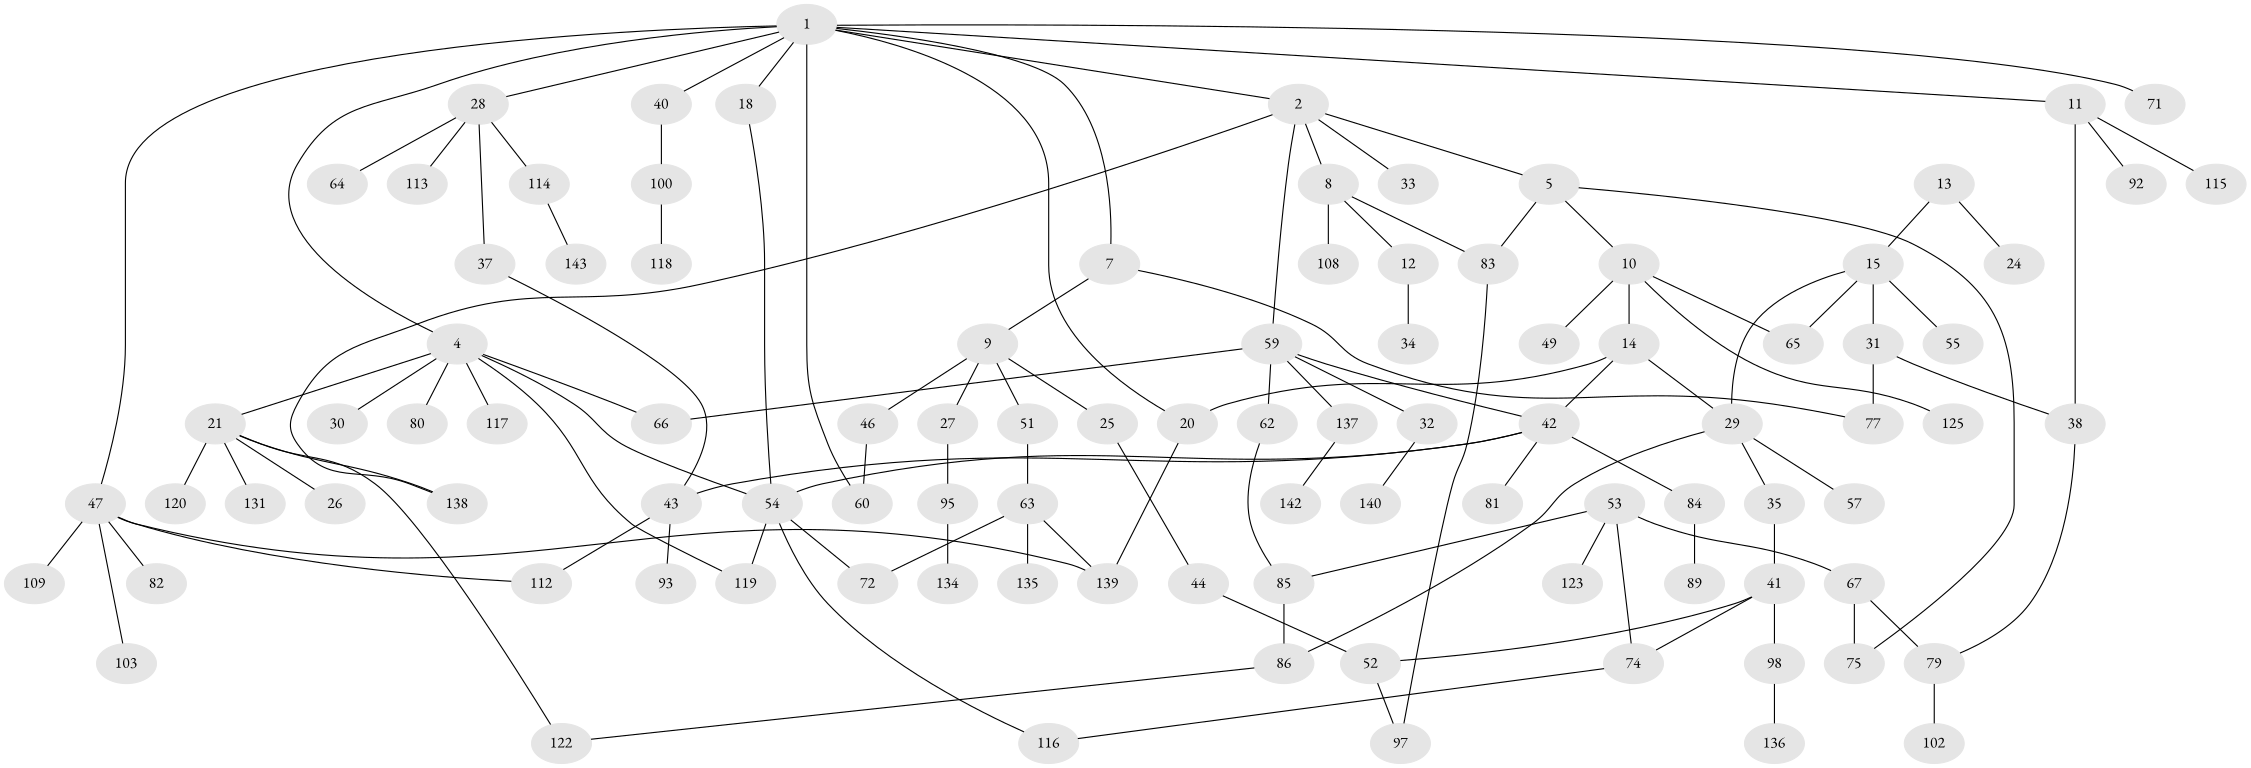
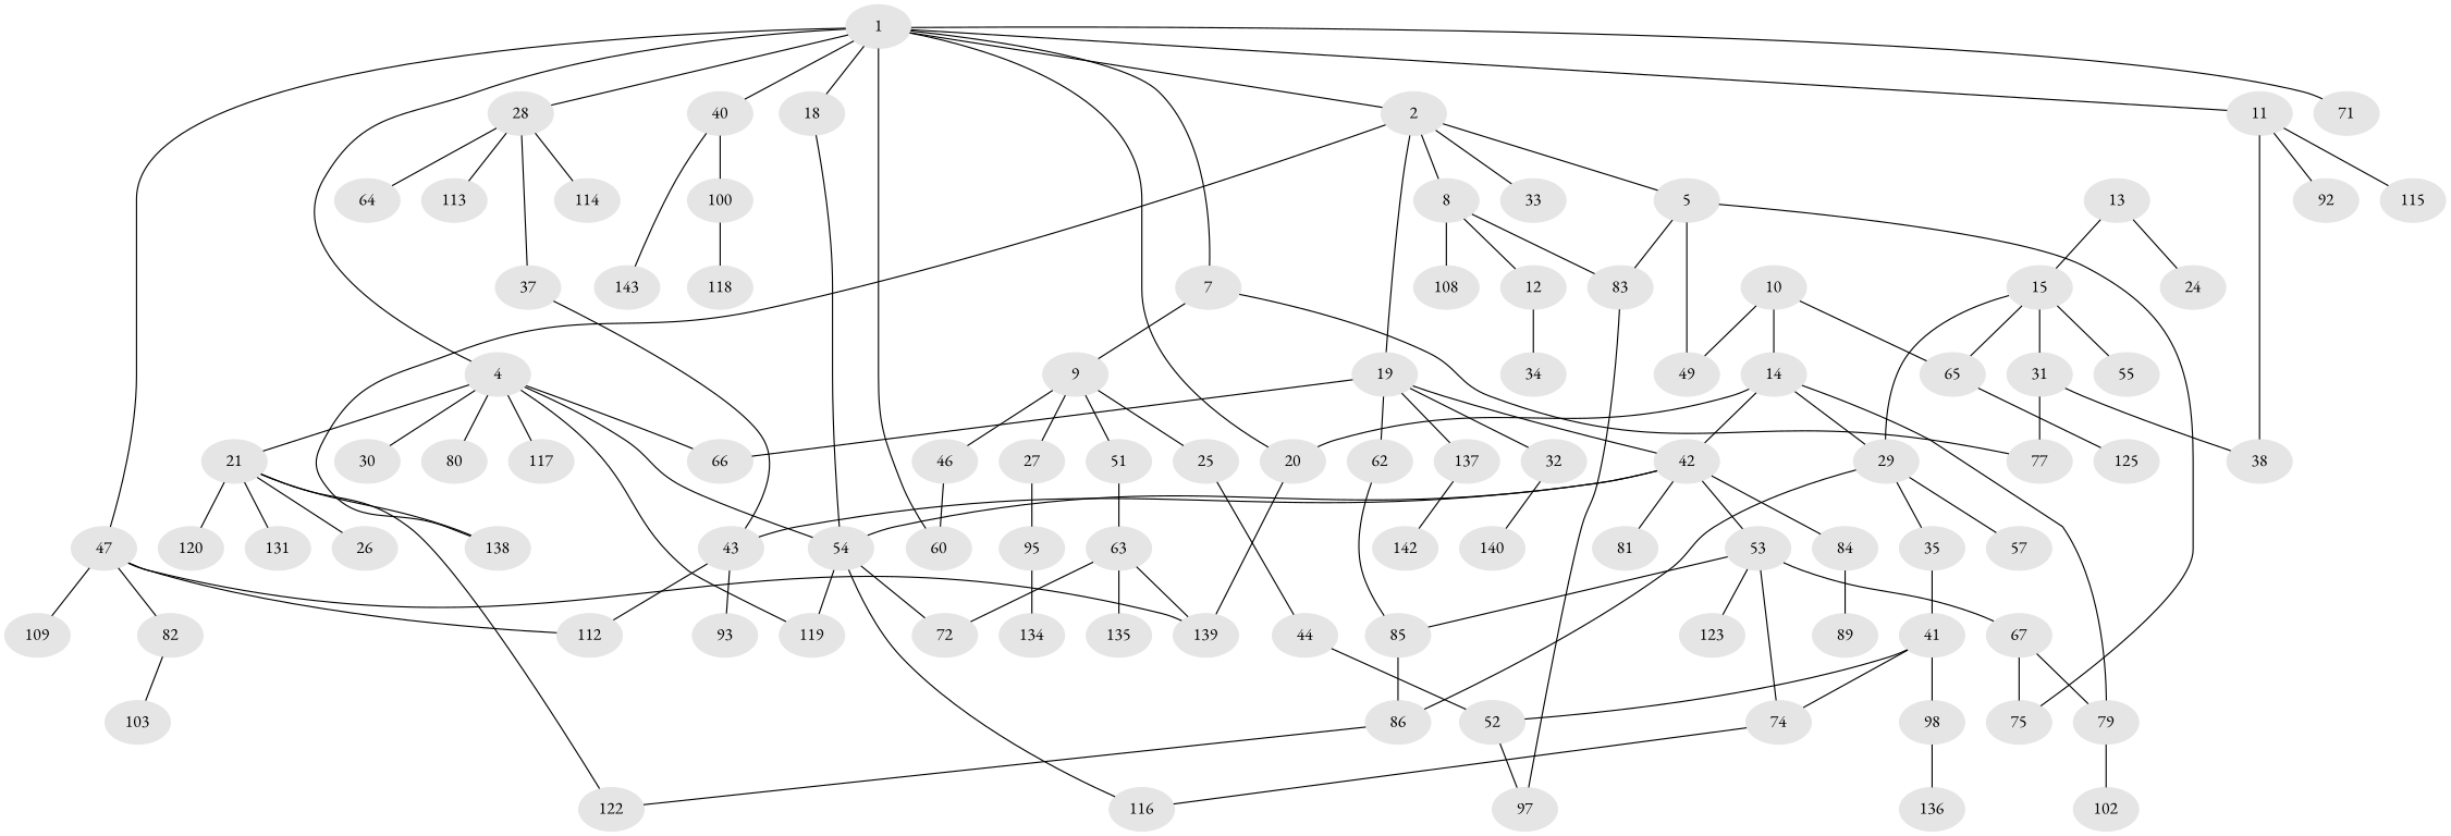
  graph {
    fontname="EB Garamond"
    node [color=gray90 fontname="EB Garamond" style=filled]
    edge [fontname="EB Garamond"]
    1 [super="+6"]
    2 [super="+3"]
    4 [super="+23"]
    7 [super="+101"]
    11 [super="+39"]
    18
    20 [super="+59"]
    28 [super="+73"]
    40 [super="+90"]
    47 [super="+48"]
    60
    71 [super="+129"]
    5
    8
-   19 [super="+56" label=59]
+   19 [super="+56"]
    33
    138
    21 [super="+144"]
    30
    54 [super="+99"]
    66
    80
    117
    119
    9 [super="+45"]
    77
    38 [super="+110"]
    92
    115
    13 [super="+22"]
    15 [super="+17"]
    24
    139 [super="+141"]
    37 [super="+76"]
    n35 [label=64 super="+105"]
    113
    114 [super="+132"]
    100 [super="+107"]
    112
    82 [super="+130"]
    109
    10 [super="+36"]
    75 [super="+78"]
    83 [super="+91"]
    12 [super="+68"]
    108
    42
    32 [super="+69"]
    62 [super="+70"]
    137
    26 [super="+133"]
    120 [super="+128"]
    122
    131
    72
    116
    14 [super="+16"]
    49
    65
    125
    97
    25 [super="+111"]
    27
    46
    51
    34
    44
    95
    63 [super="+87"]
    29 [super="+64"]
    79 [super="+88"]
    31 [super="+50"]
    55
    35
    57
    86 [super="+104"]
    43 [super="+121"]
    53 [super="+61"]
    81
    84
    102
    140
    85 [super="+127"]
    142
    52 [super="+96"]
    134
    143
    41 [super="+58"]
    74 [super="+124"]
    98 [super="+126"]
    93
    118
    136
    67
    123
    89 [super="+106"]
    103
    135
    1 -- 2
    1 -- 4
    1 -- 7
    1 -- 11
    1 -- 18
    1 -- 20
    1 -- 28
    1 -- 40
    1 -- 47
    1 -- 60
    1 -- 71
    2 -- 5
    2 -- 8
    2 -- 19
    2 -- 33
    2 -- 138
    4 -- 21
    4 -- 30
    4 -- 54
    4 -- 66
    4 -- 80
    4 -- 117
    4 -- 119
    7 -- 9
    7 -- 77
    11 -- 38
    11 -- 92
    11 -- 115
    18 -- 54
    20 -- 139
    28 -- 37
    28 -- n35
    28 -- 113
    28 -- 114
    40 -- 100
    47 -- 139
    47 -- 112
    47 -- 82
    47 -- 109
-   5 -- 10
+   5 -- 49
    5 -- 75
    5 -- 83
    8 -- 83
    8 -- 12
    8 -- 108
    19 -- 66
    19 -- 42
    19 -- 32
    19 -- 62
    19 -- 137
    21 -- 138
    21 -- 26
    21 -- 120
    21 -- 122
    21 -- 131
    54 -- 119
    54 -- 72
    54 -- 116
    9 -- 25
    9 -- 27
    9 -- 46
    9 -- 51
    13 -- 15
    13 -- 24
    15 -- 65
    15 -- 29
    15 -- 31
    15 -- 55
    37 -- 43
-   114 -- 143
+   40 -- 143
    100 -- 118
-   47 -- 103
+   82 -- 103
    10 -- 14
    10 -- 49
    10 -- 65
-   10 -- 125
+   65 -- 125
    83 -- 97
    12 -- 34
    42 -- 54
    42 -- 43
+   42 -- 53
    42 -- 81
    42 -- 84
    32 -- 140
    62 -- 85
    137 -- 142
    14 -- 20
    14 -- 42
    14 -- 29
-   38 -- 79
+   14 -- 79
    25 -- 44
    27 -- 95
    46 -- 60
    51 -- 63
    44 -- 52
    95 -- 134
    63 -- 139
    63 -- 72
    63 -- 135
    29 -- 35
    29 -- 57
    29 -- 86
    79 -- 102
    31 -- 77
    31 -- 38
    35 -- 41
    86 -- 122
    43 -- 112
    43 -- 93
    53 -- 85
    53 -- 74
    53 -- 67
    53 -- 123
    84 -- 89
    85 -- 86
    52 -- 97
    41 -- 52
    41 -- 74
    41 -- 98
    74 -- 116
    98 -- 136
    67 -- 75
    67 -- 79
  }
